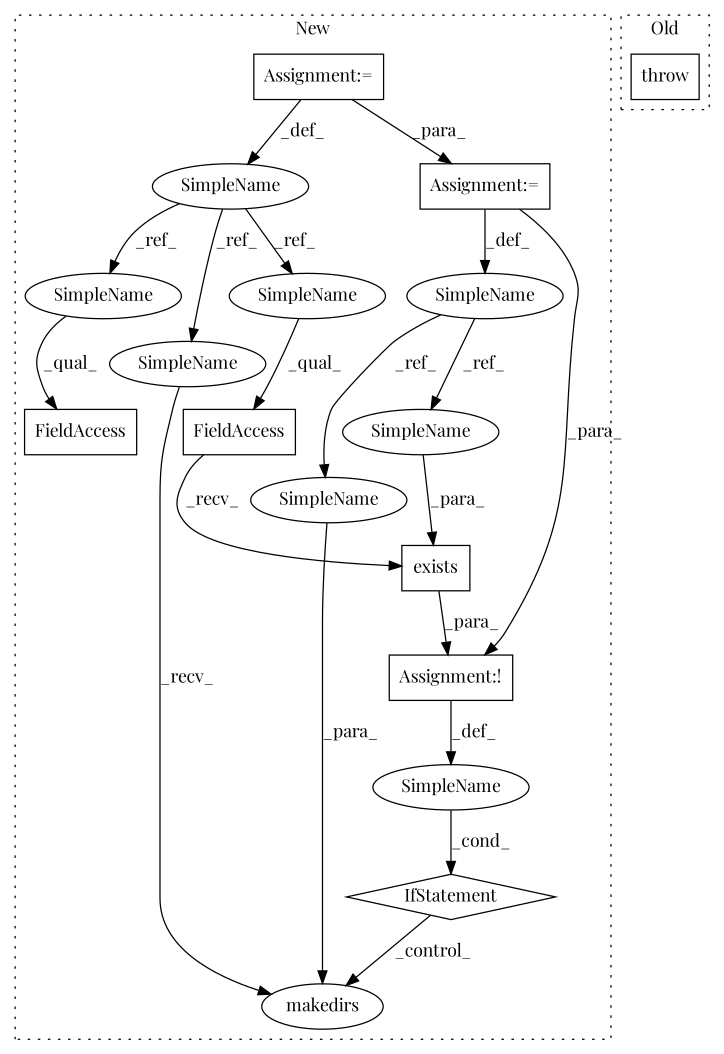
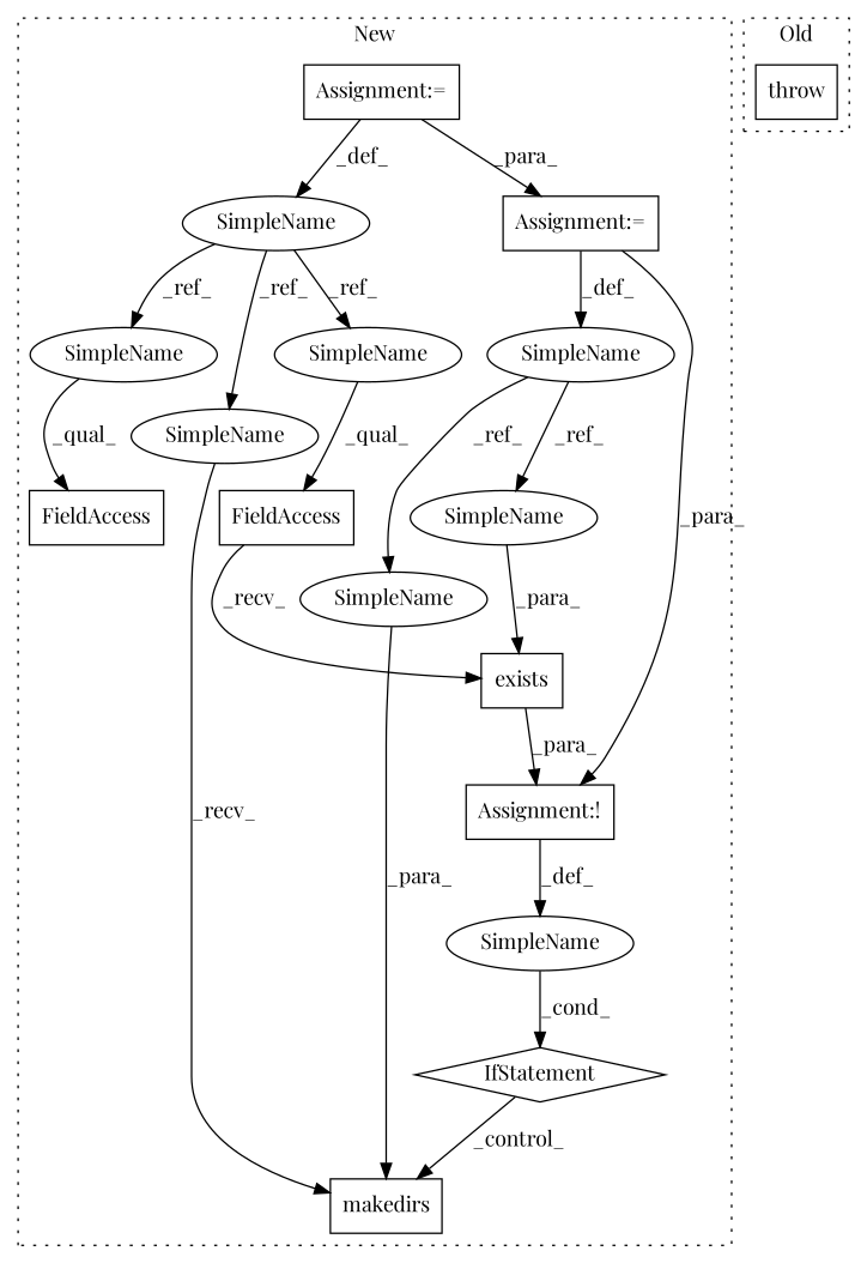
  digraph {
    fontname="Playfair Display"
    node [a=42 fontname="Playfair Display" l=2 s=9784 shape=box]
    edge [fontname="Playfair Display"]
-   n1 [a=32 l="9,1" label=makedirs s="10072,10087" shape=ellipse]
+   n1 [a=32 l="9,1" label=makedirs s="10072,10087"]
    n2 [label=SimpleName shape=ellipse]
    n3 [a=22 l=7 label=FieldAccess s=9953]
    n4 [l=6 label=SimpleName s=9992 shape=ellipse]
    n5 [a=32 l="7,1" label=exists s="10045,10058"]
    n6 [a=38 l=1 label="Assignment:!" s=10036]
    n7 [a=22 l=7 label=FieldAccess s=10037]
    n8 [label=SimpleName shape=ellipse l="" s=""]
    n9 [a=25 l="4,2" label=IfStatement s="10032,10059" shape=diamond]
    n10 [a=7 l=1 label="Assignment:=" s=9952]
    n11 [a=7 label="Assignment:="]
    n12 [label=SimpleName s=10037 shape=ellipse]
    n13 [label=SimpleName s=9953 shape=ellipse]
    n14 [label=SimpleName s=10069 shape=ellipse]
    n15 [l=6 label=SimpleName s=10052 shape=ellipse]
    n16 [l=6 label=SimpleName s=10081 shape=ellipse]
    n17 [a=53 l=6 label=throw s=9714]
    subgraph cluster_1 {
      label=New
      style=dotted
      n1
      n2
      n3
      n4
      n5
      n6
      n7
      n8
      n9
      n10
      n11
      n12
      n13
      n14
      n15
      n16
    }
    subgraph cluster_2 {
      label=Old
      style=dotted
      n17
    }
    n2 -> n12 [label=_ref_]
    n2 -> n13 [label=_ref_]
    n2 -> n14 [label=_ref_]
    n4 -> n15 [label=_ref_]
    n4 -> n16 [label=_ref_]
    n5 -> n6 [label=_para_]
    n6 -> n8 [label=_def_]
    n7 -> n5 [label=_recv_]
    n8 -> n9 [label=_cond_]
    n9 -> n1 [label=_control_]
    n10 -> n4 [label=_def_]
    n10 -> n6 [label=_para_]
    n11 -> n2 [label=_def_]
    n11 -> n10 [label=_para_]
    n12 -> n7 [label=_qual_]
    n13 -> n3 [label=_qual_]
    n14 -> n1 [label=_recv_]
    n15 -> n5 [label=_para_]
    n16 -> n1 [label=_para_]
  }
